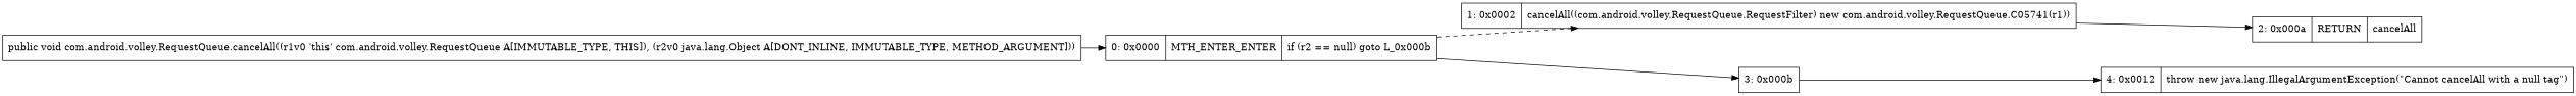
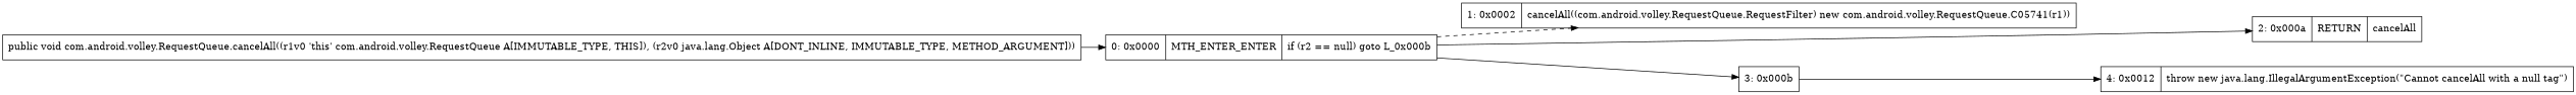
  digraph {
    rankdir=LR
    node [shape=record]
    n1 [label="{0\:\ 0x0000|MTH_ENTER_ENTER\l|if (r2 == null) goto L_0x000b\l}"]
    n2 [label="{1\:\ 0x0002|cancelAll((com.android.volley.RequestQueue.RequestFilter) new com.android.volley.RequestQueue.C05741(r1))\l}"]
    n3 [label="{3\:\ 0x000b}"]
    n4 [label="{2\:\ 0x000a|RETURN\l|cancelAll\l}"]
    n5 [label="{4\:\ 0x0012|throw new java.lang.IllegalArgumentException(\"Cannot cancelAll with a null tag\")\l}"]
    n6 [label="{public void com.android.volley.RequestQueue.cancelAll((r1v0 'this' com.android.volley.RequestQueue A[IMMUTABLE_TYPE, THIS]), (r2v0 java.lang.Object A[DONT_INLINE, IMMUTABLE_TYPE, METHOD_ARGUMENT])) }"]
    n1 -> n2 [style=dashed]
    n1 -> n3
-   n2 -> n4
+   n1 -> n4
    n3 -> n5
    n6 -> n1
  }
